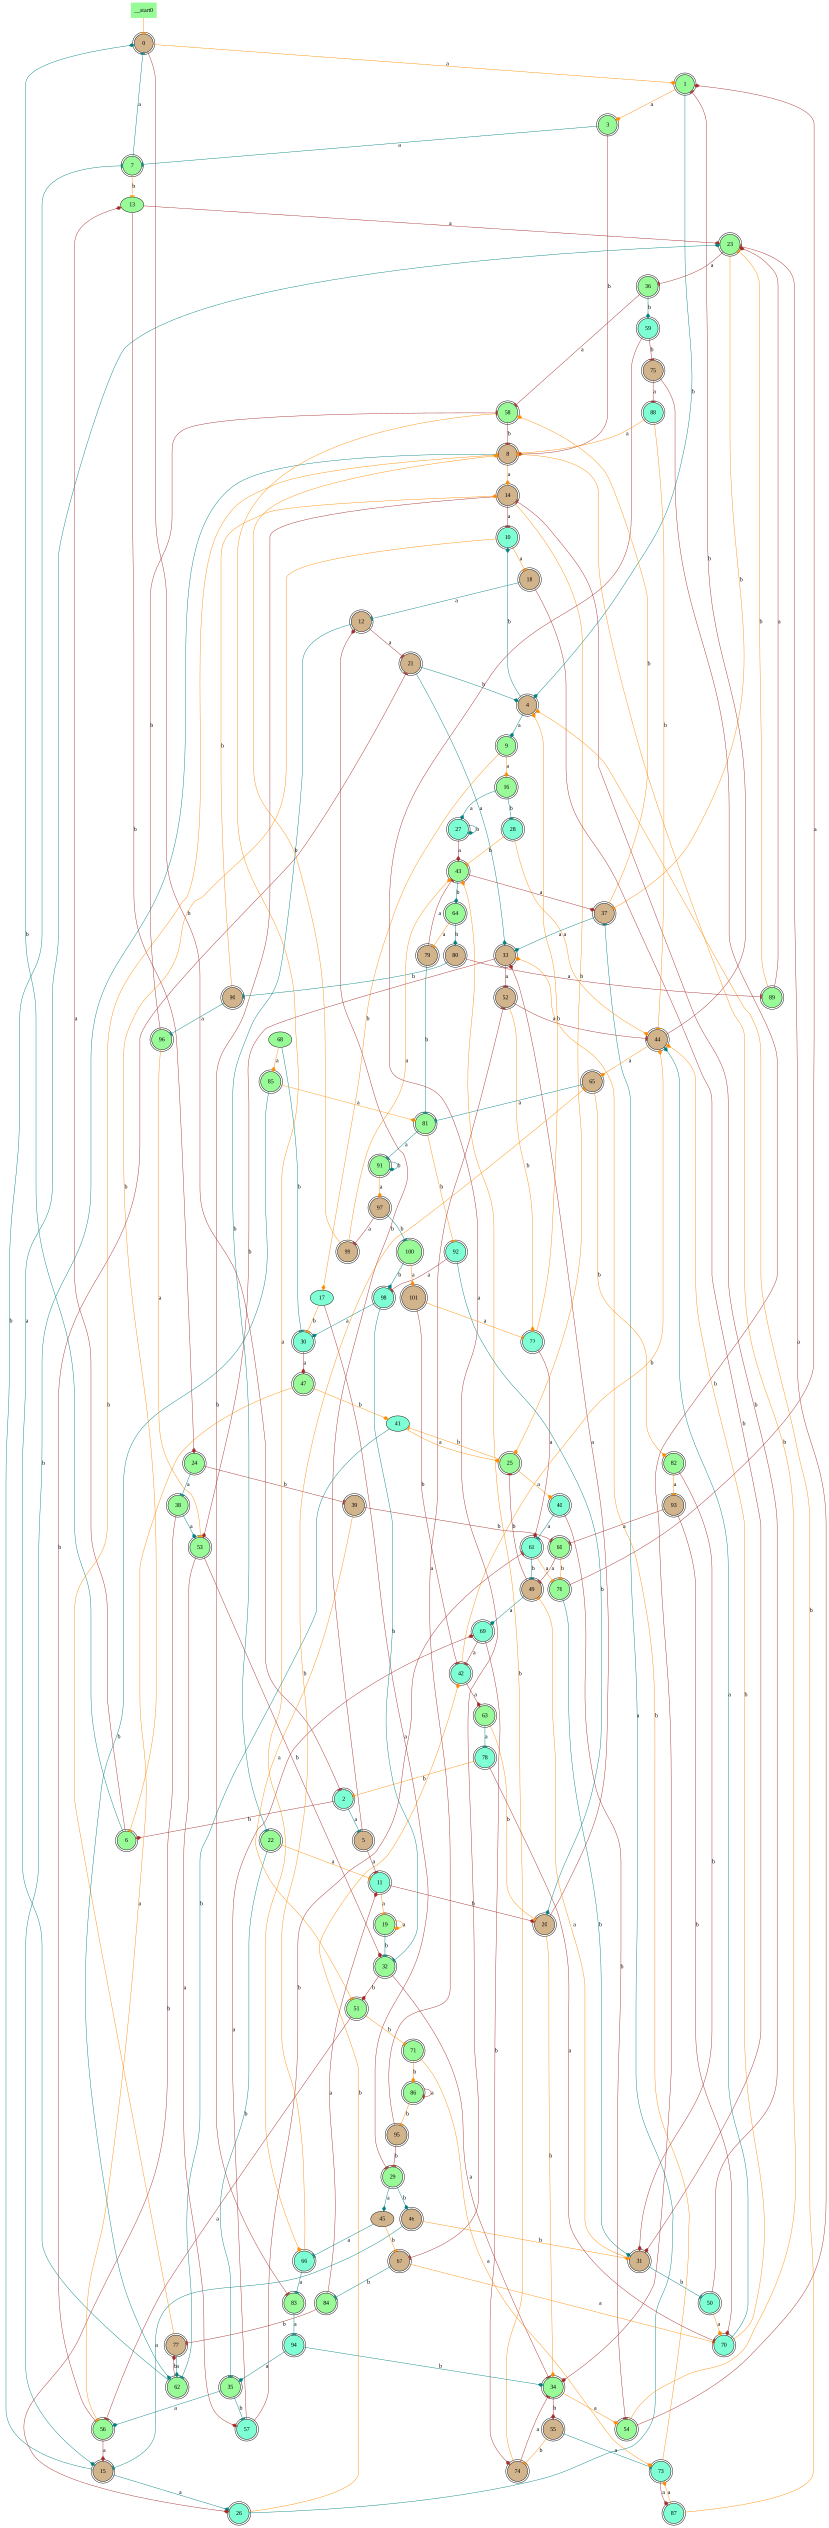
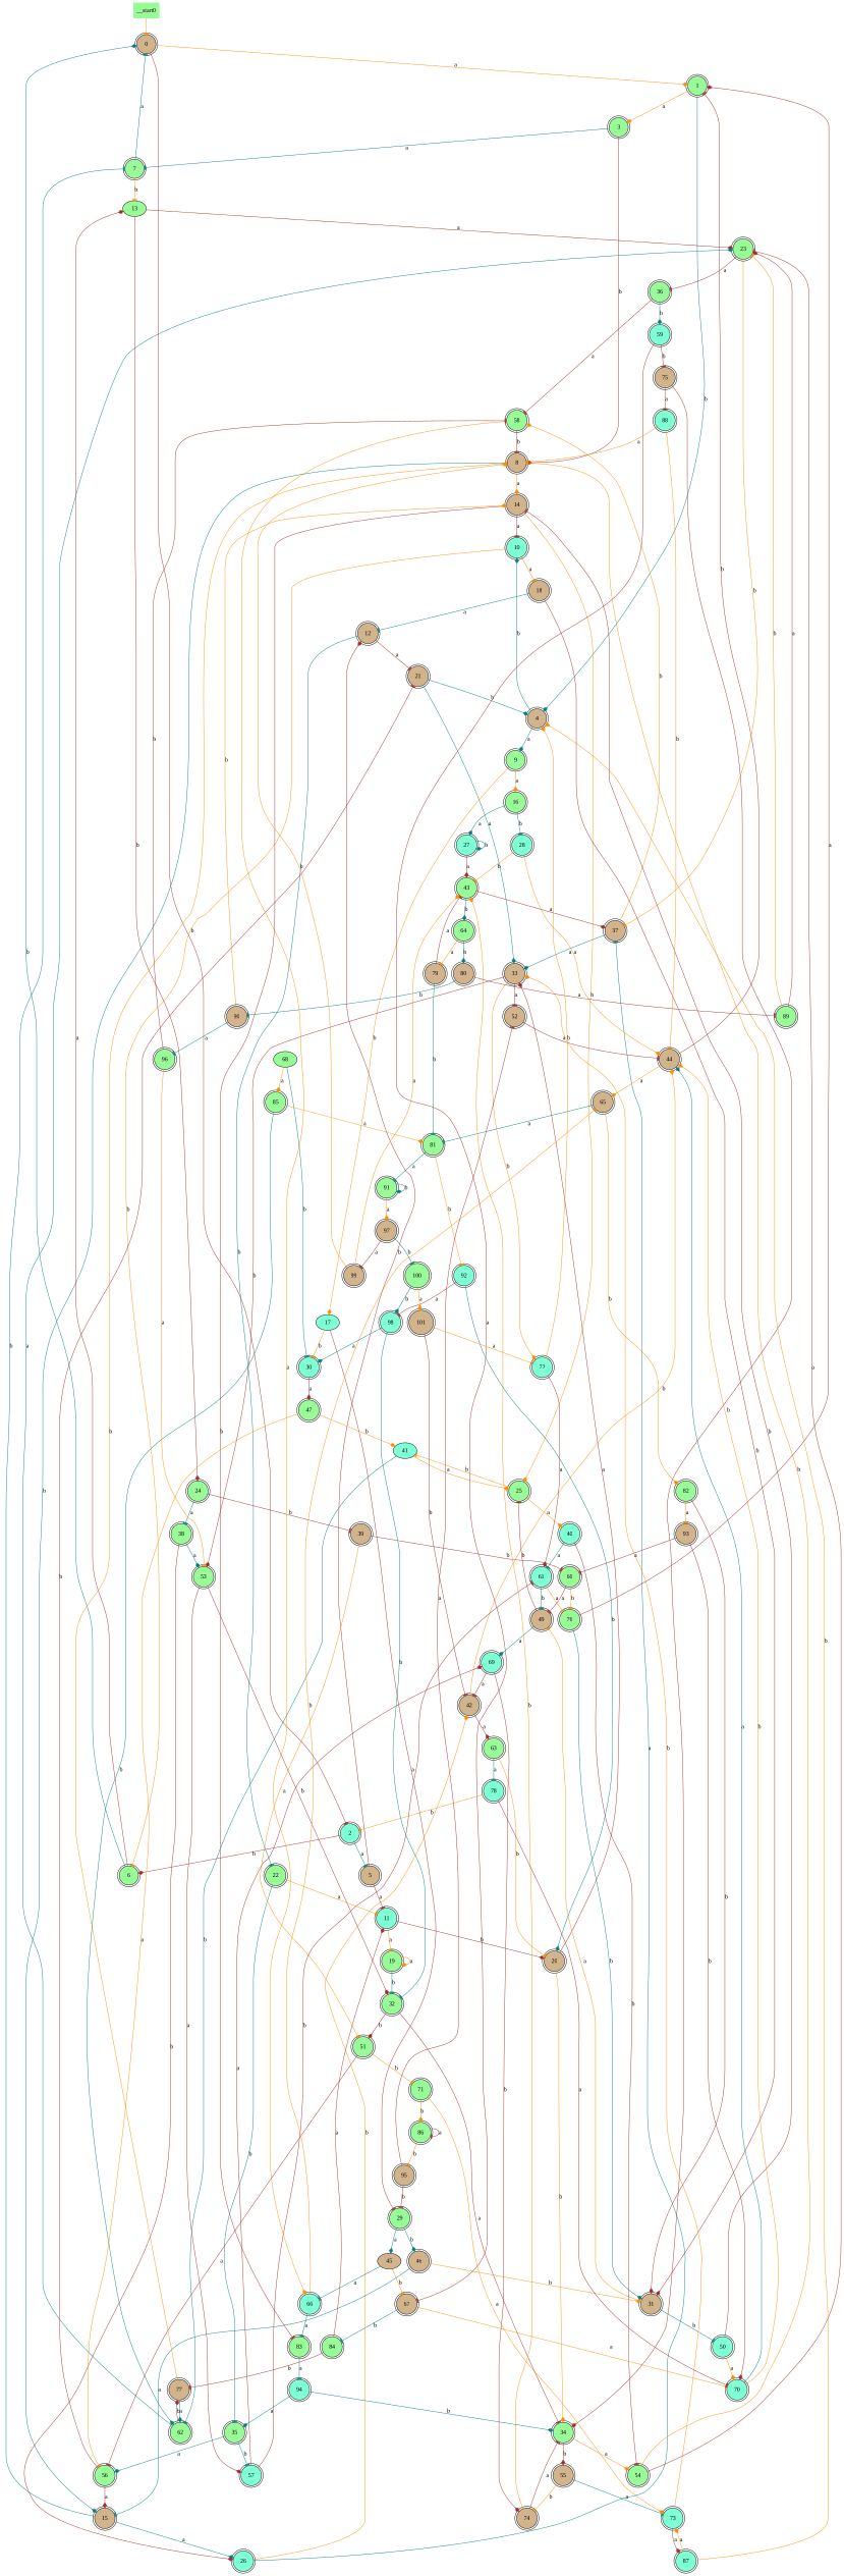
  digraph {
    fontname="Liberation Serif"
    node [fillcolor=palegreen fontname="Liberation Serif" shape=doublecircle style=filled]
    edge [arrowhead=tee color=brown fontname="Liberation Serif"]
    __start0 [shape=none]
    0 [fillcolor=tan]
    1
    2 [fillcolor=aquamarine]
    3
    4 [fillcolor=tan]
    5 [fillcolor=tan]
    6
    7
    8 [fillcolor=tan]
    9
    10 [fillcolor=aquamarine]
    11 [fillcolor=aquamarine]
    12 [fillcolor=tan]
    13 [shape=""]
    14 [fillcolor=tan]
    15 [fillcolor=tan]
    16
    17 [fillcolor=aquamarine shape=""]
    18 [fillcolor=tan]
    19
    20 [fillcolor=tan]
    21 [fillcolor=tan]
    22
    23
    24
    25
    83
    26 [fillcolor=aquamarine]
    27 [fillcolor=aquamarine]
    28 [fillcolor=aquamarine]
    29
    30 [fillcolor=aquamarine]
    31 [fillcolor=tan]
    32
    33 [fillcolor=tan]
    34
    35
    36
    37 [fillcolor=tan]
    38
    39 [fillcolor=tan]
    40 [fillcolor=aquamarine]
    41 [fillcolor=aquamarine shape=""]
-   42 [fillcolor=aquamarine]
+   42 [fillcolor=tan]
    43
    44 [fillcolor=tan]
    45 [fillcolor=tan shape=""]
    46 [fillcolor=tan]
    47
    49 [fillcolor=tan]
    50 [fillcolor=aquamarine]
    51
    52 [fillcolor=tan]
    53
    54
    55 [fillcolor=tan]
    56
    57 [fillcolor=aquamarine]
    58
    59 [fillcolor=aquamarine]
    60
    61 [fillcolor=aquamarine]
    62
    63
    64
    65 [fillcolor=tan]
    66 [fillcolor=aquamarine]
    67 [fillcolor=tan]
    69 [fillcolor=aquamarine]
    70 [fillcolor=aquamarine]
    71
    72 [fillcolor=aquamarine]
    73 [fillcolor=aquamarine]
    74 [fillcolor=tan]
    75 [fillcolor=tan]
    76
    77 [fillcolor=tan]
    78 [fillcolor=aquamarine]
    79 [fillcolor=tan]
    80 [fillcolor=tan]
    81
    82
    84
    68 [shape=""]
    85
    86
    87 [fillcolor=aquamarine]
    88 [fillcolor=aquamarine]
    89
    90 [fillcolor=tan]
    91
    92 [fillcolor=aquamarine]
    93 [fillcolor=tan]
    94 [fillcolor=aquamarine]
    95 [fillcolor=tan]
    96
    97 [fillcolor=tan]
    98 [fillcolor=aquamarine]
    99 [fillcolor=tan]
    100
    101 [fillcolor=tan]
    __start0 -> 0 [color=darkorange]
    0 -> 1 [arrowhead=diamond color=darkorange label=a]
    0 -> 2 [label=b]
    1 -> 3 [arrowhead=diamond color=darkorange label=a]
    1 -> 4 [arrowhead=diamond color=teal label=b]
    2 -> 5 [color=teal label=a]
    2 -> 6 [arrowhead=diamond label=b]
    3 -> 7 [color=teal label=a]
    3 -> 8 [arrowhead=diamond label=b]
    4 -> 9 [arrowhead=diamond color=teal label=a]
    4 -> 10 [arrowhead=diamond color=teal label=b]
    5 -> 11 [label=a]
    5 -> 12 [arrowhead=diamond label=b]
    6 -> 0 [arrowhead=diamond color=teal label=b]
    6 -> 13 [arrowhead=diamond label=a]
    7 -> 0 [color=teal label=a]
    7 -> 13 [color=darkorange label=b]
    8 -> 14 [arrowhead=diamond color=darkorange label=a]
    8 -> 15 [arrowhead=diamond color=teal label=b]
    9 -> 16 [arrowhead=diamond color=darkorange label=a]
    9 -> 17 [arrowhead=diamond color=darkorange label=b]
    10 -> 6 [color=darkorange label=b]
    10 -> 18 [color=darkorange label=a]
    11 -> 19 [color=darkorange label=a]
    11 -> 20 [arrowhead=diamond label=b]
    12 -> 21 [label=a]
    12 -> 22 [color=teal label=b]
    13 -> 23 [arrowhead=diamond label=a]
    13 -> 24 [arrowhead=diamond label=b]
    14 -> 10 [label=a]
    14 -> 25 [arrowhead=diamond color=darkorange label=b]
    14 -> 83 [label=b]
    15 -> 7 [color=teal label=b]
    15 -> 26 [arrowhead=diamond color=teal label=a]
    16 -> 27 [arrowhead=diamond color=teal label=a]
    16 -> 28 [color=teal label=b]
    17 -> 29 [label=a]
    17 -> 30 [color=darkorange label=b]
    18 -> 12 [color=teal label=a]
    18 -> 31 [arrowhead=diamond label=b]
    19 -> 19 [arrowhead=diamond color=darkorange label=a]
    19 -> 32 [color=teal label=b]
    20 -> 33 [arrowhead=diamond label=a]
    20 -> 34 [arrowhead=diamond color=darkorange label=b]
    21 -> 4 [arrowhead=diamond color=teal label=b]
    21 -> 33 [arrowhead=diamond color=teal label=a]
    22 -> 11 [color=darkorange label=a]
    22 -> 35 [color=teal label=b]
    23 -> 36 [label=a]
    23 -> 37 [color=darkorange label=b]
    24 -> 38 [color=teal label=a]
    24 -> 39 [label=b]
    25 -> 40 [arrowhead=diamond color=darkorange label=a]
    25 -> 41 [color=darkorange label=b]
    83 -> 94 [color=teal label=a]
    26 -> 37 [color=teal label=a]
    26 -> 42 [arrowhead=diamond color=darkorange label=b]
    27 -> 27 [arrowhead=diamond color=teal label=b]
    27 -> 43 [arrowhead=diamond label=a]
    28 -> 43 [color=darkorange label=b]
    28 -> 44 [arrowhead=diamond color=darkorange label=a]
    29 -> 45 [arrowhead=diamond color=teal label=a]
    29 -> 46 [arrowhead=diamond color=teal label=b]
    30 -> 47 [arrowhead=diamond label=a]
    31 -> 49 [color=darkorange label=a]
    31 -> 50 [color=teal label=b]
    32 -> 34 [label=a]
    32 -> 51 [arrowhead=diamond label=b]
    33 -> 52 [label=a]
    33 -> 53 [arrowhead=diamond label=b]
    34 -> 54 [arrowhead=diamond color=darkorange label=a]
    34 -> 55 [arrowhead=diamond label=b]
    35 -> 56 [arrowhead=diamond color=teal label=a]
    35 -> 57 [color=teal label=b]
    36 -> 58 [label=a]
    36 -> 59 [arrowhead=diamond color=teal label=b]
    37 -> 33 [arrowhead=diamond color=teal label=a]
    37 -> 58 [arrowhead=diamond color=darkorange label=b]
    38 -> 26 [arrowhead=diamond label=b]
    38 -> 53 [arrowhead=diamond color=teal label=a]
    39 -> 51 [color=darkorange label=a]
    39 -> 60 [label=b]
    40 -> 54 [label=b]
    40 -> 61 [color=teal label=a]
    41 -> 25 [arrowhead=diamond color=darkorange label=a]
    41 -> 62 [color=teal label=b]
    42 -> 44 [arrowhead=diamond color=darkorange label=b]
    42 -> 63 [arrowhead=diamond label=a]
    43 -> 37 [arrowhead=diamond label=a]
    43 -> 64 [arrowhead=diamond color=teal label=b]
    44 -> 1 [label=b]
    44 -> 65 [arrowhead=diamond color=darkorange label=a]
    45 -> 66 [color=teal label=a]
    45 -> 67 [color=darkorange label=b]
    46 -> 15 [color=teal label=a]
    46 -> 31 [arrowhead=diamond color=darkorange label=b]
    47 -> 41 [arrowhead=diamond color=darkorange label=b]
    47 -> 56 [color=darkorange label=a]
    49 -> 25 [label=b]
    49 -> 69 [arrowhead=diamond color=teal label=a]
    50 -> 14 [label=b]
    50 -> 70 [arrowhead=diamond color=darkorange label=a]
    51 -> 56 [label=a]
    51 -> 71 [color=darkorange label=b]
    52 -> 44 [label=a]
-   52 -> 72 [arrowhead=diamond color=darkorange label=b]
+   33 -> 72 [arrowhead=diamond color=darkorange label=b]
    53 -> 32 [arrowhead=diamond label=b]
    53 -> 57 [arrowhead=diamond label=a]
    54 -> 8 [color=darkorange label=b]
    54 -> 23 [label=a]
    55 -> 73 [color=teal label=a]
    55 -> 74 [color=darkorange label=b]
    56 -> 15 [arrowhead=diamond label=a]
    56 -> 21 [label=b]
    57 -> 61 [label=b]
    57 -> 69 [arrowhead=diamond label=a]
    58 -> 8 [label=b]
    58 -> 66 [arrowhead=diamond color=darkorange label=a]
    59 -> 67 [label=a]
    59 -> 75 [label=b]
    60 -> 49 [label=a]
    60 -> 76 [color=darkorange label=b]
    61 -> 49 [color=teal label=b]
    61 -> 76 [color=darkorange label=a]
    62 -> 23 [arrowhead=diamond color=teal label=a]
    62 -> 77 [arrowhead=diamond label=b]
    63 -> 20 [color=darkorange label=b]
    63 -> 78 [color=teal label=a]
    64 -> 79 [color=darkorange label=a]
    64 -> 80 [arrowhead=diamond color=teal label=b]
    65 -> 81 [color=teal label=a]
    65 -> 82 [arrowhead=diamond color=darkorange label=b]
    66 -> 83 [color=teal label=a]
    66 -> 65 [color=darkorange label=b]
    67 -> 70 [color=darkorange label=a]
    67 -> 84 [color=teal label=b]
    69 -> 42 [label=a]
    69 -> 74 [arrowhead=diamond label=b]
    70 -> 44 [arrowhead=diamond color=teal label=a]
    70 -> 44 [arrowhead=diamond color=darkorange label=b]
    71 -> 73 [arrowhead=diamond color=darkorange label=a]
    71 -> 86 [arrowhead=diamond color=darkorange label=b]
    72 -> 4 [arrowhead=diamond color=darkorange label=b]
    72 -> 61 [arrowhead=diamond label=a]
    73 -> 33 [arrowhead=diamond color=darkorange label=b]
    73 -> 87 [arrowhead=diamond label=a]
    74 -> 34 [label=a]
    74 -> 43 [arrowhead=diamond color=darkorange label=b]
    75 -> 34 [arrowhead=diamond label=b]
    75 -> 88 [label=a]
    76 -> 1 [arrowhead=diamond label=a]
    76 -> 31 [arrowhead=diamond color=teal label=b]
    77 -> 8 [color=darkorange label=b]
    77 -> 62 [arrowhead=diamond color=teal label=a]
    78 -> 2 [color=darkorange label=b]
    78 -> 70 [label=a]
    79 -> 43 [label=a]
    79 -> 81 [color=teal label=b]
    80 -> 89 [label=a]
    80 -> 90 [color=teal label=b]
    81 -> 91 [color=teal label=a]
    81 -> 92 [color=darkorange label=b]
    82 -> 31 [arrowhead=diamond label=b]
    82 -> 93 [color=darkorange label=a]
    84 -> 11 [arrowhead=diamond label=a]
    84 -> 77 [label=b]
    68 -> 30 [color=teal label=b]
    68 -> 85 [arrowhead=diamond color=darkorange label=a]
    85 -> 62 [arrowhead=diamond color=teal label=b]
    85 -> 81 [arrowhead=diamond color=darkorange label=a]
    86 -> 86 [label=a]
    86 -> 95 [color=darkorange label=b]
    87 -> 4 [arrowhead=diamond color=darkorange label=b]
    87 -> 73 [arrowhead=diamond color=darkorange label=a]
    88 -> 8 [color=darkorange label=a]
    88 -> 44 [color=darkorange label=b]
    89 -> 23 [arrowhead=diamond label=a]
    89 -> 23 [color=darkorange label=b]
    90 -> 14 [arrowhead=diamond color=darkorange label=b]
    90 -> 96 [color=teal label=a]
    91 -> 91 [arrowhead=diamond color=teal label=b]
    91 -> 97 [arrowhead=diamond color=darkorange label=a]
    92 -> 20 [arrowhead=diamond color=teal label=b]
    92 -> 98 [label=a]
    93 -> 60 [label=a]
    93 -> 70 [arrowhead=diamond label=b]
    94 -> 34 [arrowhead=diamond color=teal label=b]
    94 -> 35 [arrowhead=diamond color=teal label=a]
    95 -> 29 [label=b]
    95 -> 52 [label=a]
    96 -> 53 [color=darkorange label=a]
    96 -> 58 [label=b]
    97 -> 99 [label=a]
    97 -> 100 [color=teal label=b]
    98 -> 30 [arrowhead=diamond color=teal label=a]
    98 -> 32 [color=teal label=b]
    99 -> 8 [arrowhead=diamond color=darkorange label=b]
    99 -> 43 [arrowhead=diamond color=darkorange label=a]
    100 -> 98 [arrowhead=diamond color=teal label=b]
    100 -> 101 [arrowhead=diamond color=darkorange label=a]
    101 -> 42 [label=b]
    101 -> 72 [color=darkorange label=a]
  }
